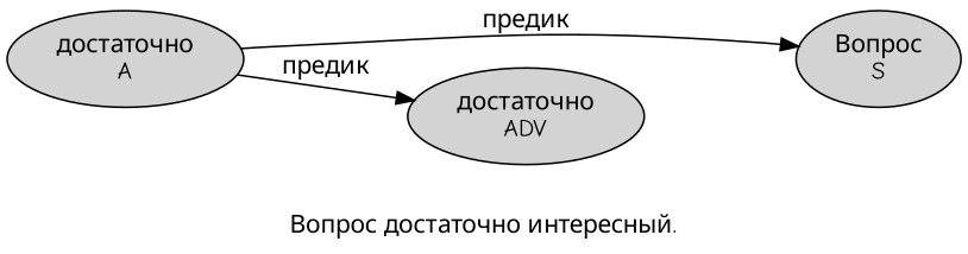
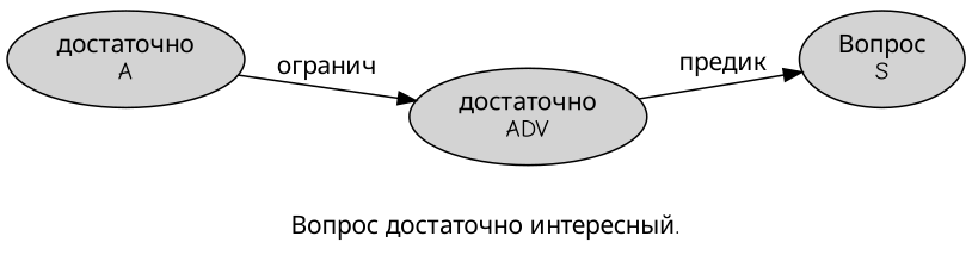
  digraph {
    fontname="Comic Neue"
    label="Вопрос достаточно интересный."
    rankdir=LR
    node [fillcolor=lightgray fontname="Comic Neue" penwidth=1 shape=ellipse style=filled]
    edge [fontname="Comic Neue"]
    n1 [label="Вопрос\nS"]
    n2 [label="достаточно\nADV"]
    n3 [label="достаточно\nA"]
-   n3 -> n1 [label="предик"]
-   n3 -> n2 [label="предик"]
+   n2 -> n1 [label="предик"]
+   n3 -> n2 [label="огранич"]
  }
